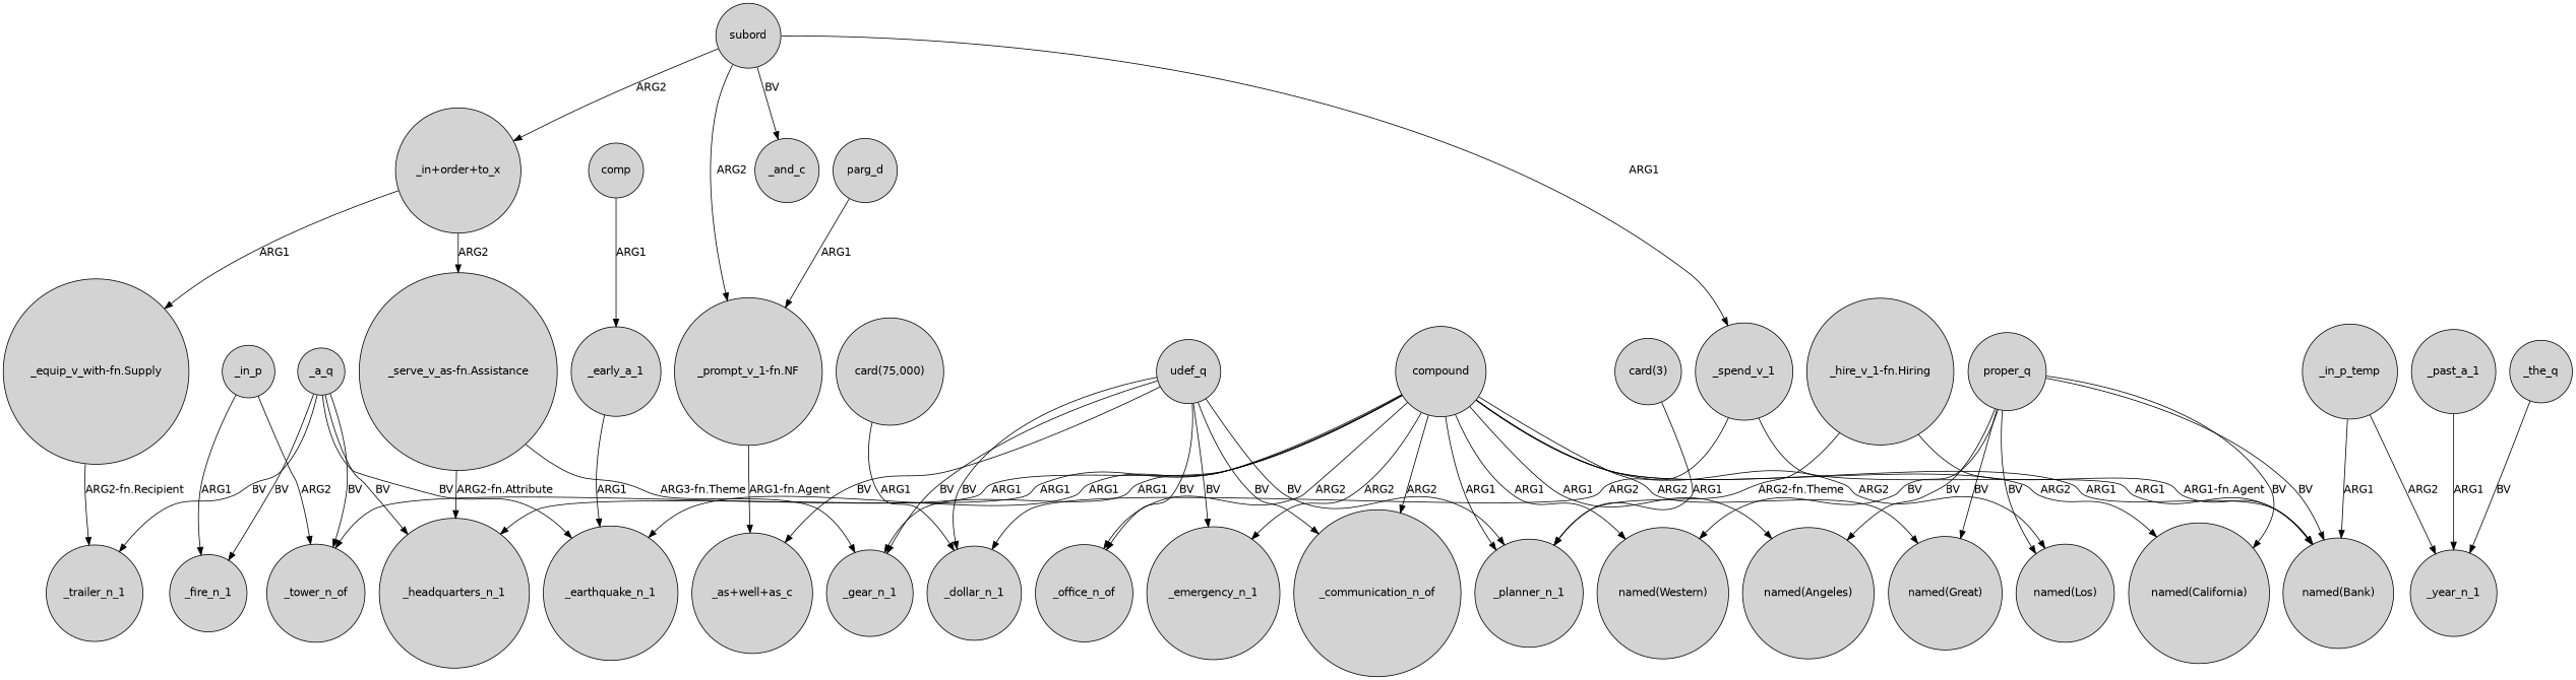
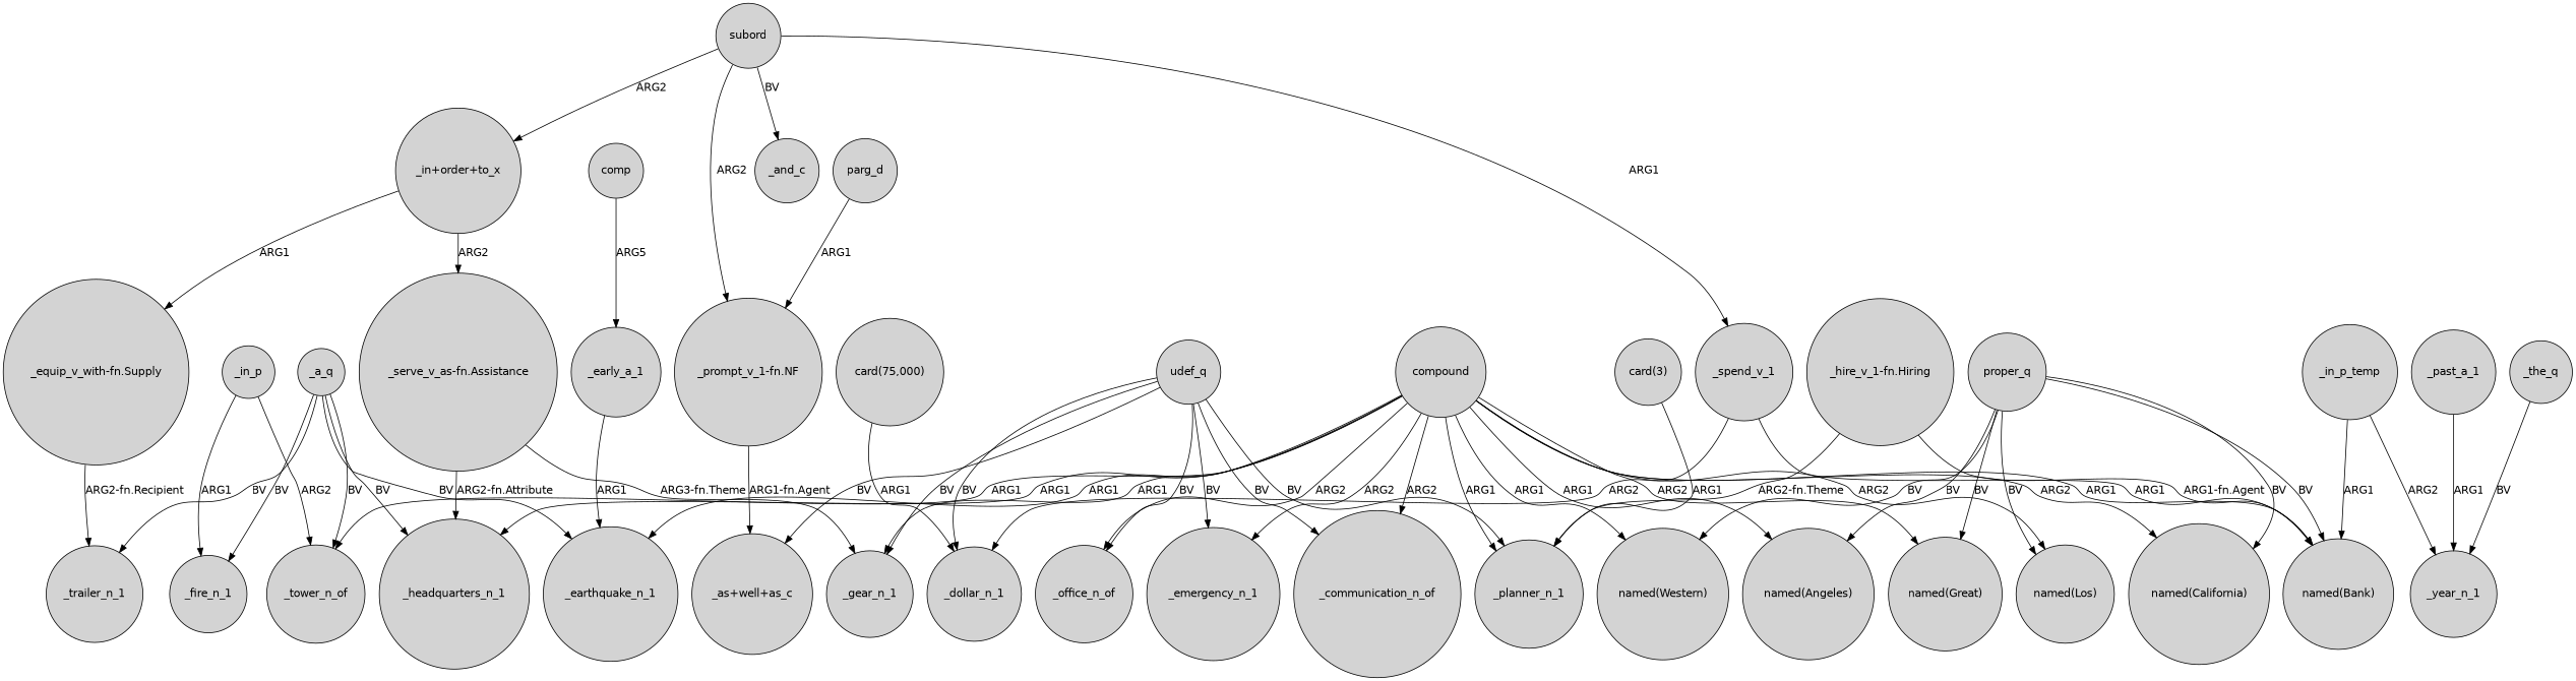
  digraph {
    fontname="DejaVu Sans"
    node [fontname="DejaVu Sans" shape=circle style=filled]
    edge [fontname="DejaVu Sans"]
    udef_q
    _office_n_of
    _emergency_n_1
    _gear_n_1
    "_as+well+as_c"
    _planner_n_1
    _dollar_n_1
    _communication_n_of
    compound
    "named(Western)"
    _tower_n_of
    "named(Los)"
    _earthquake_n_1
    "named(California)"
    _headquarters_n_1
    "named(Great)"
    "named(Bank)"
    "named(Angeles)"
    "_hire_v_1-fn.Hiring"
    proper_q
    "_in+order+to_x"
    "_serve_v_as-fn.Assistance"
    "_equip_v_with-fn.Supply"
    _trailer_n_1
    _early_a_1
    _a_q
    _fire_n_1
    _spend_v_1
    _past_a_1
    _year_n_1
    _in_p
    _in_p_temp
    subord
    _and_c
    "_prompt_v_1-fn.NF"
    parg_d
    _the_q
    "card(3)"
    "card(75,000)"
    comp
    udef_q -> _office_n_of [label=BV]
    udef_q -> _emergency_n_1 [label=BV]
    udef_q -> _gear_n_1 [label=BV]
    udef_q -> "_as+well+as_c" [label=BV]
    udef_q -> _planner_n_1 [label=BV]
    udef_q -> _dollar_n_1 [label=BV]
    udef_q -> _communication_n_of [label=BV]
    compound -> _office_n_of [label=ARG2]
    compound -> _emergency_n_1 [label=ARG2]
    compound -> _gear_n_1 [label=ARG1]
    compound -> _planner_n_1 [label=ARG1]
    compound -> _communication_n_of [label=ARG2]
    compound -> "named(Western)" [label=ARG1]
    compound -> _tower_n_of [label=ARG1]
    compound -> "named(Los)" [label=ARG2]
    compound -> _earthquake_n_1 [label=ARG1]
    compound -> "named(California)" [label=ARG2]
    compound -> _headquarters_n_1 [label=ARG1]
    compound -> "named(Great)" [label=ARG2]
    compound -> "named(Bank)" [label=ARG1]
    compound -> "named(Angeles)" [label=ARG1]
    "_hire_v_1-fn.Hiring" -> _planner_n_1 [label="ARG2-fn.Theme"]
    "_hire_v_1-fn.Hiring" -> "named(Bank)" [label="ARG1-fn.Agent"]
    proper_q -> "named(Western)" [label=BV]
    proper_q -> "named(Los)" [label=BV]
    proper_q -> "named(California)" [label=BV]
    proper_q -> "named(Great)" [label=BV]
    proper_q -> "named(Bank)" [label=BV]
    proper_q -> "named(Angeles)" [label=BV]
    "_in+order+to_x" -> "_serve_v_as-fn.Assistance" [label=ARG2]
    "_in+order+to_x" -> "_equip_v_with-fn.Supply" [label=ARG1]
    "_serve_v_as-fn.Assistance" -> _gear_n_1 [label="ARG3-fn.Theme"]
    "_serve_v_as-fn.Assistance" -> _headquarters_n_1 [label="ARG2-fn.Attribute"]
    "_equip_v_with-fn.Supply" -> _trailer_n_1 [label="ARG2-fn.Recipient"]
    _early_a_1 -> _earthquake_n_1 [label=ARG1]
    _a_q -> _tower_n_of [label=BV]
    _a_q -> _earthquake_n_1 [label=BV]
    _a_q -> _headquarters_n_1 [label=BV]
    _a_q -> _trailer_n_1 [label=BV]
    _a_q -> _fire_n_1 [label=BV]
    _spend_v_1 -> _dollar_n_1 [label=ARG2]
    _spend_v_1 -> "named(Bank)" [label=ARG1]
    _past_a_1 -> _year_n_1 [label=ARG1]
    _in_p -> _tower_n_of [label=ARG2]
    _in_p -> _fire_n_1 [label=ARG1]
    _in_p_temp -> "named(Bank)" [label=ARG1]
    _in_p_temp -> _year_n_1 [label=ARG2]
    subord -> "_in+order+to_x" [label=ARG2]
    subord -> _spend_v_1 [label=ARG1]
    subord -> _and_c [label=BV]
    subord -> "_prompt_v_1-fn.NF" [label=ARG2]
    "_prompt_v_1-fn.NF" -> "_as+well+as_c" [label="ARG1-fn.Agent"]
    parg_d -> "_prompt_v_1-fn.NF" [label=ARG1]
    _the_q -> _year_n_1 [label=BV]
    "card(3)" -> _planner_n_1 [label=ARG1]
    "card(75,000)" -> _dollar_n_1 [label=ARG1]
-   comp -> _early_a_1 [label=ARG1]
+   comp -> _early_a_1 [label=ARG5]
  }
